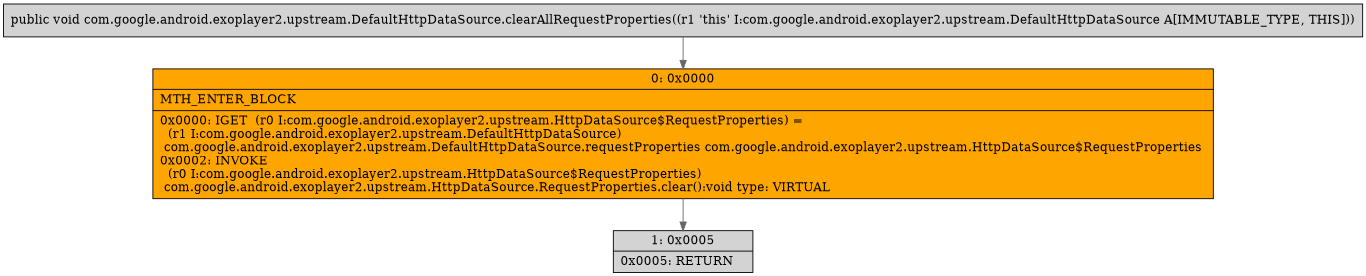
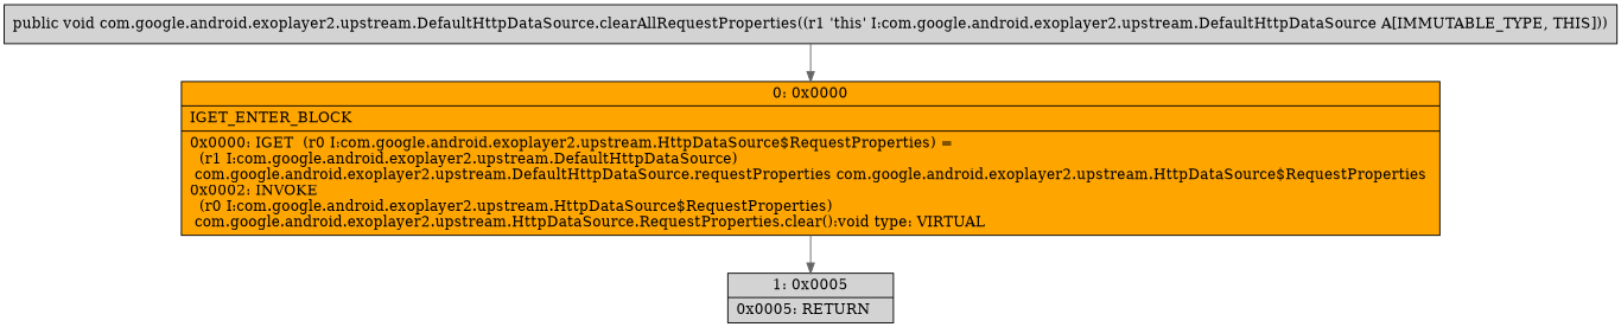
  digraph {
    node [shape=record style=filled fillcolor=lightgrey]
    edge [color=gray40]
-   n1 [label="{0\:\ 0x0000|MTH_ENTER_BLOCK\l|0x0000: IGET  (r0 I:com.google.android.exoplayer2.upstream.HttpDataSource$RequestProperties) = \l  (r1 I:com.google.android.exoplayer2.upstream.DefaultHttpDataSource)\l com.google.android.exoplayer2.upstream.DefaultHttpDataSource.requestProperties com.google.android.exoplayer2.upstream.HttpDataSource$RequestProperties \l0x0002: INVOKE  \l  (r0 I:com.google.android.exoplayer2.upstream.HttpDataSource$RequestProperties)\l com.google.android.exoplayer2.upstream.HttpDataSource.RequestProperties.clear():void type: VIRTUAL \l}" fillcolor=orange]
+   n1 [label="{0\:\ 0x0000|IGET_ENTER_BLOCK\l|0x0000: IGET  (r0 I:com.google.android.exoplayer2.upstream.HttpDataSource$RequestProperties) = \l  (r1 I:com.google.android.exoplayer2.upstream.DefaultHttpDataSource)\l com.google.android.exoplayer2.upstream.DefaultHttpDataSource.requestProperties com.google.android.exoplayer2.upstream.HttpDataSource$RequestProperties \l0x0002: INVOKE  \l  (r0 I:com.google.android.exoplayer2.upstream.HttpDataSource$RequestProperties)\l com.google.android.exoplayer2.upstream.HttpDataSource.RequestProperties.clear():void type: VIRTUAL \l}" fillcolor=orange]
    n2 [label="{1\:\ 0x0005|0x0005: RETURN   \l}"]
    n3 [label="{public void com.google.android.exoplayer2.upstream.DefaultHttpDataSource.clearAllRequestProperties((r1 'this' I:com.google.android.exoplayer2.upstream.DefaultHttpDataSource A[IMMUTABLE_TYPE, THIS])) }"]
    n1 -> n2
    n3 -> n1
  }
